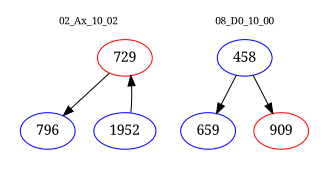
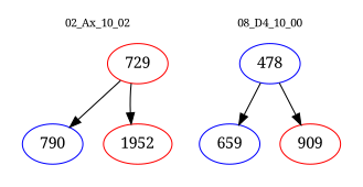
  digraph {
    fontname="Noto Serif"
    node [color=red fontname="Noto Serif"]
    edge [color=black fontname="Noto Serif"]
    n1 [label=729]
-   n2 [color=blue label=796]
-   n3 [color=blue label=1952]
-   n4 [color=blue label=458]
+   n2 [color=blue label=790]
+   n3 [label=1952]
+   n4 [color=blue label=478]
    n5 [color=blue label=659]
    n6 [label=909]
    subgraph cluster_1 {
      color=white
      fontsize=10
      label="02_Ax_10_02"
      n1
      n2
      n3
    }
    subgraph cluster_2 {
      color=white
      fontsize=10
-     label="08_D0_10_00"
+     label="08_D4_10_00"
      n4
      n5
      n6
    }
    n1 -> n2
-   n3 -> n1
+   n1 -> n3
    n4 -> n5
    n4 -> n6
  }
